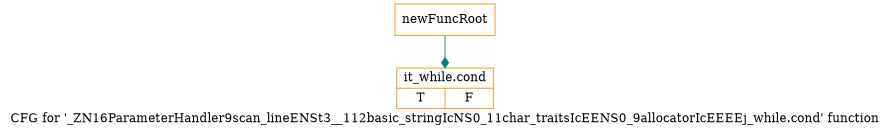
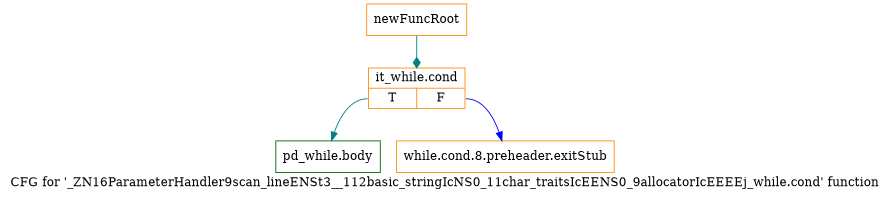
  digraph {
    label="CFG for '_ZN16ParameterHandler9scan_lineENSt3__112basic_stringIcNS0_11char_traitsIcEENS0_9allocatorIcEEEEj_while.cond' function"
    node [color=darkorange shape=record]
    edge [arrowhead=normal color=teal]
    n1 [label="{newFuncRoot}"]
    n2 [label="{it_while.cond|{<s0>T|<s1>F}}"]
+   n3 [label="{while.cond.8.preheader.exitStub}"]
+   n4 [color=darkgreen label="{pd_while.body}"]
    n1 -> n2 [arrowhead=diamond]
+   n2 -> n3 [color=blue tailport=s1]
+   n2 -> n4 [tailport=s0]
  }
